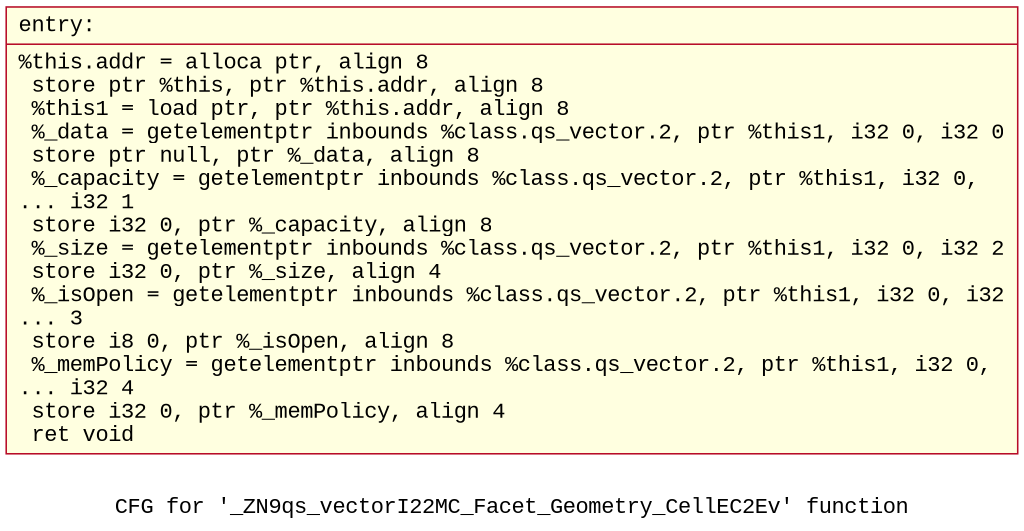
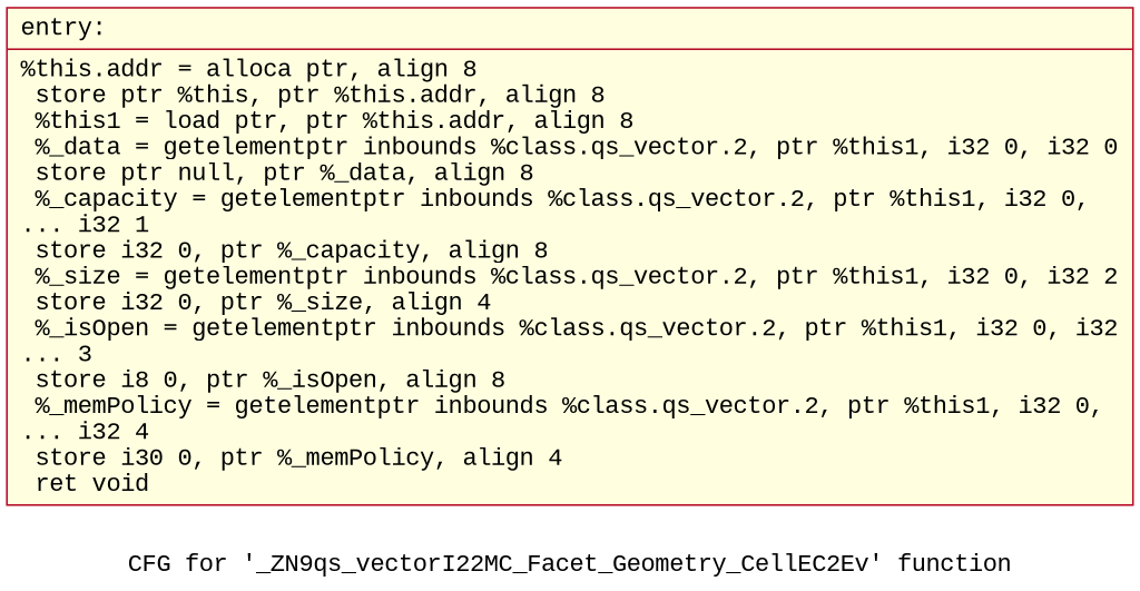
  digraph {
    label="CFG for '_ZN9qs_vectorI22MC_Facet_Geometry_CellEC2Ev' function"
    fontname="Liberation Mono"
-   n1 [color="#b70d28ff" fillcolor=lightyellow fontname="Liberation Mono" label="{entry:\l|  %this.addr = alloca ptr, align 8\l  store ptr %this, ptr %this.addr, align 8\l  %this1 = load ptr, ptr %this.addr, align 8\l  %_data = getelementptr inbounds %class.qs_vector.2, ptr %this1, i32 0, i32 0\l  store ptr null, ptr %_data, align 8\l  %_capacity = getelementptr inbounds %class.qs_vector.2, ptr %this1, i32 0,\l... i32 1\l  store i32 0, ptr %_capacity, align 8\l  %_size = getelementptr inbounds %class.qs_vector.2, ptr %this1, i32 0, i32 2\l  store i32 0, ptr %_size, align 4\l  %_isOpen = getelementptr inbounds %class.qs_vector.2, ptr %this1, i32 0, i32\l... 3\l  store i8 0, ptr %_isOpen, align 8\l  %_memPolicy = getelementptr inbounds %class.qs_vector.2, ptr %this1, i32 0,\l... i32 4\l  store i32 0, ptr %_memPolicy, align 4\l  ret void\l}" shape=record style=filled]
+   n1 [color="#b70d28ff" fillcolor=lightyellow fontname="Liberation Mono" label="{entry:\l|  %this.addr = alloca ptr, align 8\l  store ptr %this, ptr %this.addr, align 8\l  %this1 = load ptr, ptr %this.addr, align 8\l  %_data = getelementptr inbounds %class.qs_vector.2, ptr %this1, i32 0, i32 0\l  store ptr null, ptr %_data, align 8\l  %_capacity = getelementptr inbounds %class.qs_vector.2, ptr %this1, i32 0,\l... i32 1\l  store i32 0, ptr %_capacity, align 8\l  %_size = getelementptr inbounds %class.qs_vector.2, ptr %this1, i32 0, i32 2\l  store i32 0, ptr %_size, align 4\l  %_isOpen = getelementptr inbounds %class.qs_vector.2, ptr %this1, i32 0, i32\l... 3\l  store i8 0, ptr %_isOpen, align 8\l  %_memPolicy = getelementptr inbounds %class.qs_vector.2, ptr %this1, i32 0,\l... i32 4\l  store i30 0, ptr %_memPolicy, align 4\l  ret void\l}" shape=record style=filled]
  }
